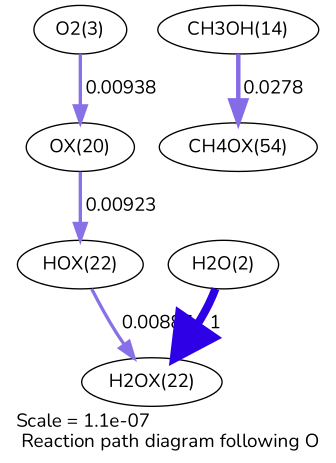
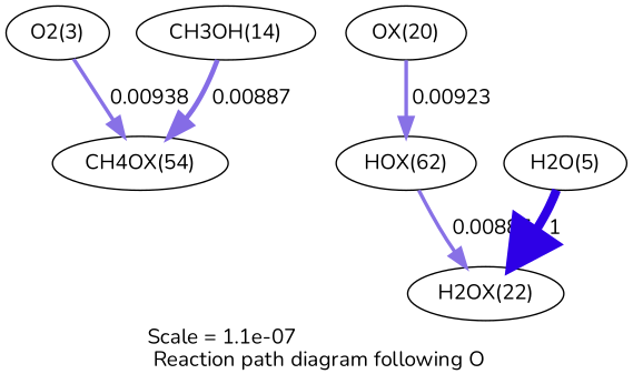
  digraph {
    fontname=Nunito
    label="Scale = 1.1e-07\l Reaction path diagram following O"
    node [fontname=Nunito]
    edge [color="0.7, 0.509, 0.9" fontname=Nunito]
    n1 [label="O2(3)"]
    n2 [label="OX(20)"]
-   n3 [label="HOX(22)"]
+   n3 [label="HOX(62)"]
    n4 [label="H2OX(22)"]
    n5 [label="CH3OH(14)"]
    n6 [label="CH4OX(54)"]
-   n7 [label="H2O(2)"]
-   n1 -> n2 [arrowsize=1.24 label=" 0.00938" penwidth=2.47]
+   n7 [label="H2O(5)"]
+   n1 -> n6 [arrowsize=1.24 label=" 0.00938" penwidth=2.47]
    n2 -> n3 [arrowsize=1.23 label=" 0.00923" penwidth=2.46]
    n3 -> n4 [arrowsize=1.22 label=" 0.00887" penwidth=2.43]
-   n5 -> n6 [arrowsize=1.65 color="0.7, 0.528, 0.9" label=" 0.0278" penwidth=3.3]
+   n5 -> n6 [arrowsize=1.65 color="0.7, 0.528, 0.9" label=" 0.00887" penwidth=3.3]
    n7 -> n4 [arrowsize=3 color="0.7, 1.5, 0.9" label=" 1" penwidth=6]
  }
